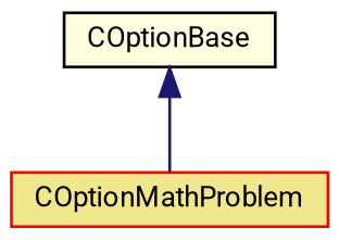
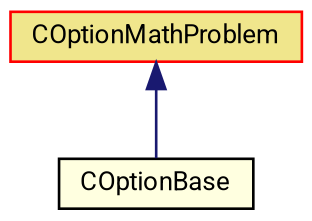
  digraph {
    fontname=Roboto
    node [fontname=Roboto fontsize=10 shape=record style=filled]
    n1 [color=red fillcolor=khaki fontcolor=black height=0.2 label=COptionMathProblem width=0.4]
    n2 [color=black fillcolor=lightyellow height=0.2 label=COptionBase width=0.4]
-   n2 -> n1 [color=midnightblue dir=back fontname=Roboto fontsize=10 labelfontname=Helvetica labelfontsize=10 style=solid]
+   n1 -> n2 [color=midnightblue dir=back fontname=Roboto fontsize=10 labelfontname=Helvetica labelfontsize=10 style=solid]
  }
